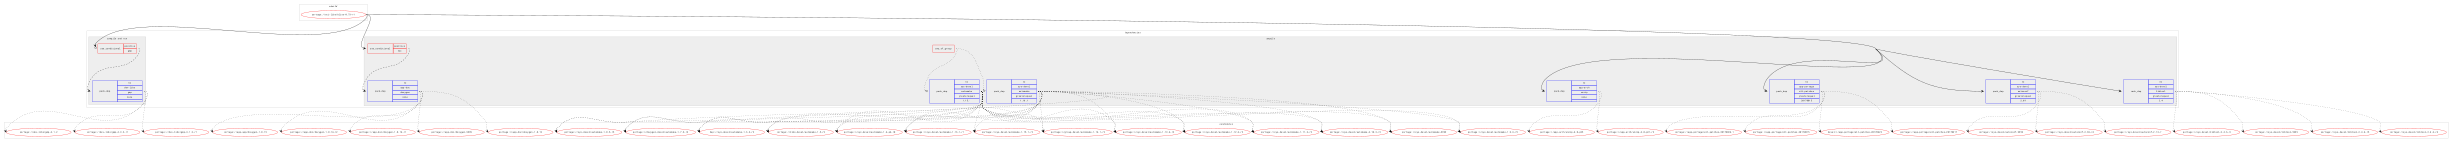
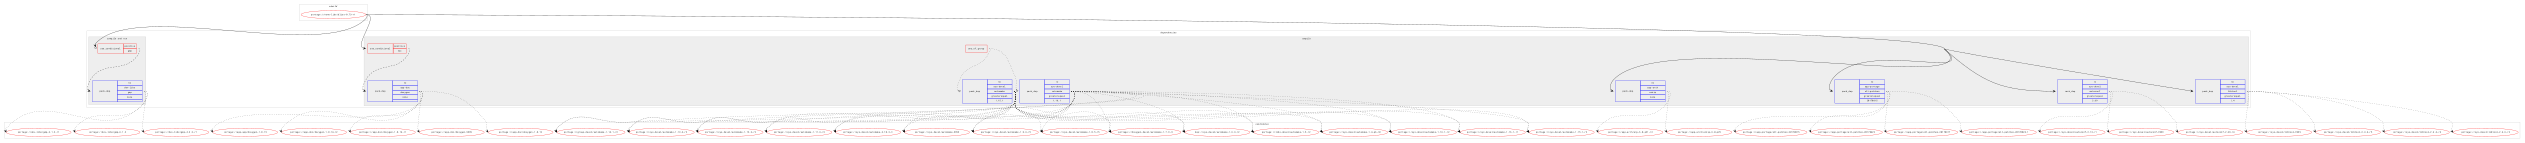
  digraph {
    compound=true
    concentrate=true
    fontname="Roboto Mono"
    fontsize=10
    newrank=true
    rankdir=TB
    ranksep=1.5
    node [color=red fontname="Roboto Mono" fontsize=10]
    edge [arrowhead=vee fontname="Roboto Mono" headport=w style=dotted tailport=e weight=100]
-   n1 [label="portage://sci-libs/bliss-0.73-r1" width=4]
+   n1 [label="portage://none-libs/bliss-0.73-r1" width=4]
    n2 [color=blue label=<<TABLE BORDER="0" CELLBORDER="1" CELLSPACING="0" CELLPADDING="4" WIDTH="220"><TR><TD ROWSPAN="6" CELLPADDING="30">pack_dep</TD></TR><TR><TD WIDTH="110">no</TD></TR><TR><TD>sys-devel</TD></TR><TR><TD>automake</TD></TR><TR><TD>greaterequal</TD></TR><TR><TD>1.16.1</TD></TR></TABLE>> shape=none]
    n3 [color=blue label=<<TABLE BORDER="0" CELLBORDER="1" CELLSPACING="0" CELLPADDING="4" WIDTH="220"><TR><TD ROWSPAN="6" CELLPADDING="30">pack_dep</TD></TR><TR><TD WIDTH="110">no</TD></TR><TR><TD>sys-devel</TD></TR><TR><TD>automake</TD></TR><TR><TD>greaterequal</TD></TR><TR><TD>1.15.1</TD></TR></TABLE>> shape=none]
    n4 [label=<<TABLE BORDER="0" CELLBORDER="1" CELLSPACING="0" CELLPADDING="4"><TR><TD CELLPADDING="10">any_of_group</TD></TR></TABLE>> shape=none]
    n5 [color=blue label=<<TABLE BORDER="0" CELLBORDER="1" CELLSPACING="0" CELLPADDING="4" WIDTH="220"><TR><TD ROWSPAN="6" CELLPADDING="30">pack_dep</TD></TR><TR><TD WIDTH="110">no</TD></TR><TR><TD>app-doc</TD></TR><TR><TD>doxygen</TD></TR><TR><TD>none</TD></TR><TR><TD></TD></TR></TABLE>> shape=none]
    n6 [label=<<TABLE BORDER="0" CELLBORDER="1" CELLSPACING="0" CELLPADDING="4"><TR><TD ROWSPAN="3" CELLPADDING="10">use_conditional</TD></TR><TR><TD>positive</TD></TR><TR><TD>doc</TD></TR></TABLE>> shape=none]
    n7 [color=blue label=<<TABLE BORDER="0" CELLBORDER="1" CELLSPACING="0" CELLPADDING="4" WIDTH="220"><TR><TD ROWSPAN="6" CELLPADDING="30">pack_dep</TD></TR><TR><TD WIDTH="110">no</TD></TR><TR><TD>app-arch</TD></TR><TR><TD>unzip</TD></TR><TR><TD>none</TD></TR><TR><TD></TD></TR></TABLE>> shape=none]
    n8 [color=blue label=<<TABLE BORDER="0" CELLBORDER="1" CELLSPACING="0" CELLPADDING="4" WIDTH="220"><TR><TD ROWSPAN="6" CELLPADDING="30">pack_dep</TD></TR><TR><TD WIDTH="110">no</TD></TR><TR><TD>app-portage</TD></TR><TR><TD>elt-patches</TD></TR><TR><TD>greaterequal</TD></TR><TR><TD>20170815</TD></TR></TABLE>> shape=none]
    n9 [color=blue label=<<TABLE BORDER="0" CELLBORDER="1" CELLSPACING="0" CELLPADDING="4" WIDTH="220"><TR><TD ROWSPAN="6" CELLPADDING="30">pack_dep</TD></TR><TR><TD WIDTH="110">no</TD></TR><TR><TD>sys-devel</TD></TR><TR><TD>autoconf</TD></TR><TR><TD>greaterequal</TD></TR><TR><TD>2.69</TD></TR></TABLE>> shape=none]
    n10 [color=blue label=<<TABLE BORDER="0" CELLBORDER="1" CELLSPACING="0" CELLPADDING="4" WIDTH="220"><TR><TD ROWSPAN="6" CELLPADDING="30">pack_dep</TD></TR><TR><TD WIDTH="110">no</TD></TR><TR><TD>sys-devel</TD></TR><TR><TD>libtool</TD></TR><TR><TD>greaterequal</TD></TR><TR><TD>2.4</TD></TR></TABLE>> shape=none]
    n11 [color=blue label=<<TABLE BORDER="0" CELLBORDER="1" CELLSPACING="0" CELLPADDING="4" WIDTH="220"><TR><TD ROWSPAN="6" CELLPADDING="30">pack_dep</TD></TR><TR><TD WIDTH="110">no</TD></TR><TR><TD>dev-libs</TD></TR><TR><TD>gmp</TD></TR><TR><TD>none</TD></TR><TR><TD></TD></TR></TABLE>> shape=none]
    n12 [label=<<TABLE BORDER="0" CELLBORDER="1" CELLSPACING="0" CELLPADDING="4"><TR><TD ROWSPAN="3" CELLPADDING="10">use_conditional</TD></TR><TR><TD>positive</TD></TR><TR><TD>gmp</TD></TR></TABLE>> shape=none]
    n13 [label="portage://sys-devel/automake-6.10.3-r3" width=4]
    n14 [label="portage://sys-devel/automake-1.11.6-r3" width=4]
    n15 [label="portage://sys-devel/automake-1.12.6-r2" width=4]
    n16 [label="portage://sys-devel/automake-1.13.4-r2" width=4]
    n17 [label="portage://group-devel/automake-1.14.1-r2" width=4]
    n18 [label="portage://sys-devel/automake-1.15.1-r2" width=4]
    n19 [label="portage://sys-devel/automake-1.16.1-r1" width=4]
+   n20 [label="portage://sys-devel/automake-1.16.1-r2" width=4]
    n21 [label="portage://sys-devel/automake-1.4_p6-r0" width=4]
    n22 [label="portage://libs-devel/automake-1.5-r2" width=4]
    n23 [label="dep://sys-devel/automake-1.6.3-r2" width=4]
    n24 [label="portage://doxygen-devel/automake-1.7.9-r3" width=4]
    n25 [label="portage://sys-devel/automake-1.8.5-r5" width=4]
    n26 [label="portage://sys-devel/automake-1.9.6-r5" width=4]
    n27 [label="portage://sys-devel/automake-9999" width=4]
    n28 [label="portage://app-doc/doxygen-1.8.14-r1" width=4]
    n29 [label="portage://app-doc/doxygen-1.8.14-r2" width=4]
    n30 [label="portage://app-app/doxygen-1.8.15" width=4]
    n31 [label="portage://app-doc/doxygen-1.8.12" width=4]
    n32 [label="portage://app-doc/doxygen-9999" width=4]
-   n33 [label="portage://app-arch/unzip-6.0_p21-r2" width=4]
+   n33 [label="portage://app-arch/any-6.0_p21-r2" width=4]
    n34 [label="portage://app-arch/unzip-6.0_p25" width=4]
    n35 [label="portage://app-portage/elt-patches-20170317" width=4]
-   n36 [label="devel://app-portage/elt-patches-20170422" width=4]
+   n36 [label="portage://app-portage/elt-patches-20170422" width=4]
    n37 [label="portage://app-portage/elt-patches-20170815" width=4]
    n38 [label="portage://app-portage/elt-patches-20170826.1" width=4]
    n39 [label="portage://sys-devel/autoconf-2.13-r1" width=4]
    n40 [label="portage://sys-devel/autoconf-2.69-r4" width=4]
    n41 [label="portage://sys-devel/autoconf-9999" width=4]
    n42 [label="portage://sys-devel/libtool-2.4.6-r3" width=4]
    n43 [label="portage://sys-devel/libtool-2.4.6-r4" width=4]
    n44 [label="portage://sys-devel/libtool-2.4.6-r5" width=4]
    n45 [label="portage://sys-devel/libtool-9999" width=4]
    n46 [label="portage://dev-libs/gmp-4.3.2-r1" width=4]
    n47 [label="portage://dev-libs/gmp-6.1.2" width=4]
    n48 [label="portage://dev-libs/gmp-6.1.2-r1" width=4]
    subgraph cluster_1 {
      color=gray
      label=<<i>ebuild</i>>
      rank=same
      n1
    }
    subgraph cluster_2 {
      color=gray
      label=<<i>dependencies</i>>
      subgraph cluster_3 {
        color=gray
        fillcolor="#eeeeee"
        label=<<i>compile</i>>
        style=filled
        subgraph sub_4 {
          color=gray
          fillcolor="#eeeeee"
          label=<<i>compile</i>>
          style=filled
          n4
          subgraph sub_5 {
            color=gray
            fillcolor="#eeeeee"
            label=<<i>compile</i>>
            style=filled
            n2
          }
          subgraph sub_6 {
            color=gray
            fillcolor="#eeeeee"
            label=<<i>compile</i>>
            style=filled
            n3
          }
        }
        subgraph sub_7 {
          color=gray
          fillcolor="#eeeeee"
          label=<<i>compile</i>>
          style=filled
          n6
          subgraph sub_8 {
            color=gray
            fillcolor="#eeeeee"
            label=<<i>compile</i>>
            style=filled
            n5
          }
        }
        subgraph sub_9 {
          color=gray
          fillcolor="#eeeeee"
          label=<<i>compile</i>>
          style=filled
          n7
        }
        subgraph sub_10 {
          color=gray
          fillcolor="#eeeeee"
          label=<<i>compile</i>>
          style=filled
          n8
        }
        subgraph sub_11 {
          color=gray
          fillcolor="#eeeeee"
          label=<<i>compile</i>>
          style=filled
          n9
        }
        subgraph sub_12 {
          color=gray
          fillcolor="#eeeeee"
          label=<<i>compile</i>>
          style=filled
          n10
        }
      }
      subgraph cluster_13 {
        color=gray
        fillcolor="#eeeeee"
        label=<<i>compile and run</i>>
        style=filled
        subgraph sub_14 {
          color=gray
          fillcolor="#eeeeee"
          label=<<i>compile and run</i>>
          style=filled
          n12
          subgraph sub_15 {
            color=gray
            fillcolor="#eeeeee"
            label=<<i>compile and run</i>>
            style=filled
            n11
          }
        }
      }
      subgraph cluster_16 {
        color=gray
        fillcolor="#eeeeee"
        label=<<i>run</i>>
        style=filled
      }
    }
    subgraph cluster_17 {
      color=gray
      label=<<i>candidates</i>>
      rank=same
      subgraph sub_18 {
        color=black
        label=<<i>candidates</i>>
        nodesep=1
        rank=same
        n13
        n14
        n15
        n16
        n17
        n18
        n19
+       n20
        n21
        n22
        n23
        n24
        n25
        n26
        n27
      }
      subgraph sub_19 {
        color=black
        label=<<i>candidates</i>>
        nodesep=1
        rank=same
        n13
        n14
        n15
        n16
        n17
        n18
        n19
+       n20
        n21
        n22
        n23
        n24
        n25
        n26
        n27
      }
      subgraph sub_20 {
        color=black
        label=<<i>candidates</i>>
        nodesep=1
        rank=same
        n28
        n29
        n30
        n31
        n32
      }
      subgraph sub_21 {
        color=black
        label=<<i>candidates</i>>
        nodesep=1
        rank=same
        n33
        n34
      }
      subgraph sub_22 {
        color=black
        label=<<i>candidates</i>>
        nodesep=1
        rank=same
        n35
        n36
        n37
        n38
      }
      subgraph sub_23 {
        color=black
        label=<<i>candidates</i>>
        nodesep=1
        rank=same
        n39
        n40
        n41
      }
      subgraph sub_24 {
        color=black
        label=<<i>candidates</i>>
        nodesep=1
        rank=same
        n42
        n43
        n44
        n45
      }
      subgraph sub_25 {
        color=black
        label=<<i>candidates</i>>
        nodesep=1
        rank=same
        n46
        n47
        n48
      }
    }
    n1 -> n6 [style=solid weight=20]
    n1 -> n7 [style=solid weight=20]
    n1 -> n8 [style=solid weight=20]
    n1 -> n9 [style=solid weight=20]
    n1 -> n10 [style=solid weight=20]
    n1 -> n12 [arrowhead=odotvee style=solid weight=20]
    n2 -> n13
    n2 -> n14
    n2 -> n15
    n2 -> n16
    n2 -> n17
    n2 -> n18
    n2 -> n19
+   n2 -> n20
    n2 -> n21
    n2 -> n22
    n2 -> n23
    n2 -> n24
    n2 -> n25
    n2 -> n26
    n2 -> n27
    n3 -> n13
    n3 -> n14
    n3 -> n15
    n3 -> n16
    n3 -> n17
    n3 -> n18
    n3 -> n19
+   n3 -> n20
    n3 -> n21
    n3 -> n22
    n3 -> n23
    n3 -> n24
    n3 -> n25
    n3 -> n26
    n3 -> n27
    n4 -> n2 [arrowhead=oinv weight=20]
    n4 -> n3 [arrowhead=oinv weight=20]
    n5 -> n28
    n5 -> n29
    n5 -> n30
    n5 -> n31
    n5 -> n32
    n6 -> n5 [style=dashed weight=20]
    n7 -> n33
    n7 -> n34
    n8 -> n35
    n8 -> n36
    n8 -> n37
    n8 -> n38
    n9 -> n39
    n9 -> n40
    n9 -> n41
    n10 -> n42
    n10 -> n43
    n10 -> n44
    n10 -> n45
    n11 -> n46
    n11 -> n47
    n11 -> n48
    n12 -> n11 [style=dashed weight=20]
  }
